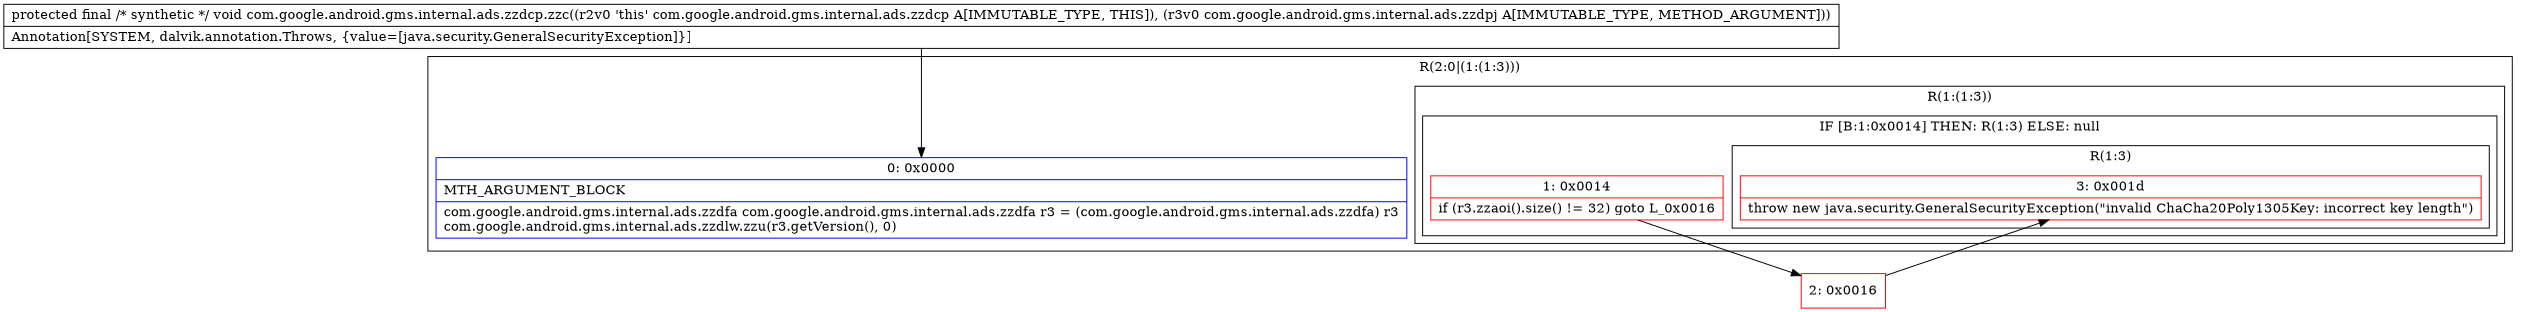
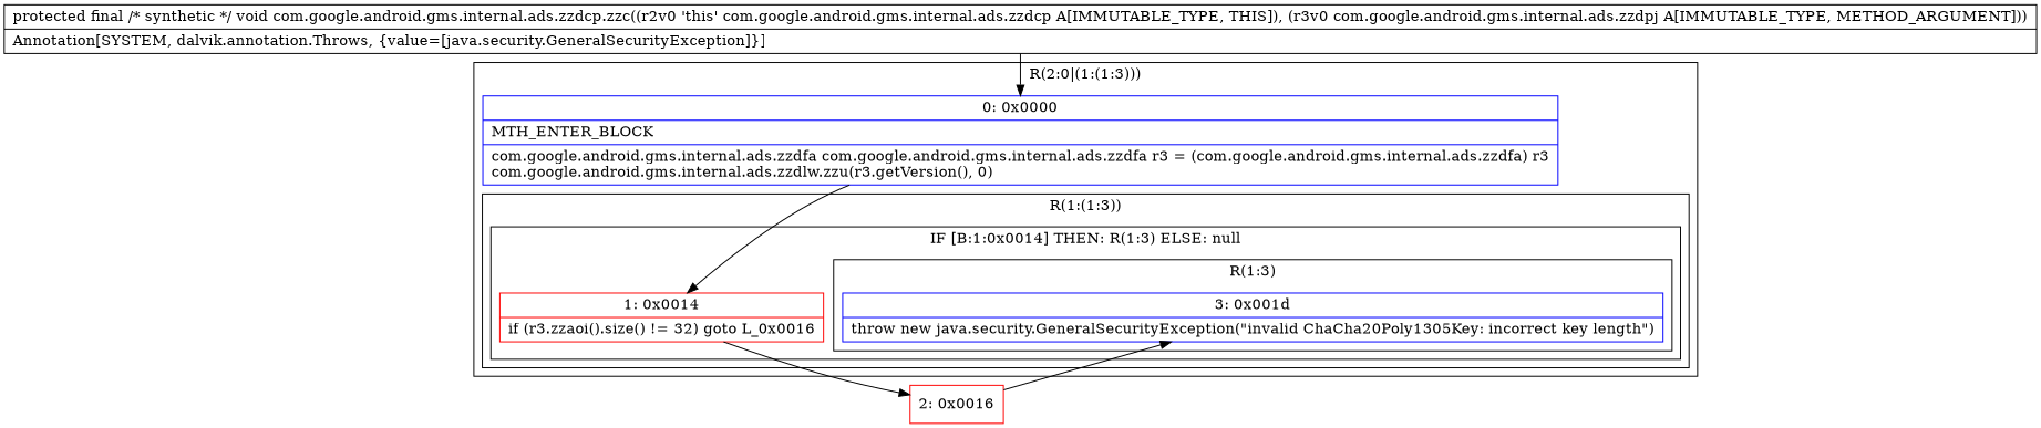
  digraph {
    node [color=blue shape=record]
-   n1 [color=red label="{3\:\ 0x001d|throw new java.security.GeneralSecurityException(\"invalid ChaCha20Poly1305Key: incorrect key length\")\l}"]
+   n1 [label="{3\:\ 0x001d|throw new java.security.GeneralSecurityException(\"invalid ChaCha20Poly1305Key: incorrect key length\")\l}"]
    n2 [color=red label="{1\:\ 0x0014|if (r3.zzaoi().size() != 32) goto L_0x0016\l}"]
-   n3 [label="{0\:\ 0x0000|MTH_ARGUMENT_BLOCK\l|com.google.android.gms.internal.ads.zzdfa com.google.android.gms.internal.ads.zzdfa r3 = (com.google.android.gms.internal.ads.zzdfa) r3\lcom.google.android.gms.internal.ads.zzdlw.zzu(r3.getVersion(), 0)\l}"]
+   n3 [label="{0\:\ 0x0000|MTH_ENTER_BLOCK\l|com.google.android.gms.internal.ads.zzdfa com.google.android.gms.internal.ads.zzdfa r3 = (com.google.android.gms.internal.ads.zzdfa) r3\lcom.google.android.gms.internal.ads.zzdlw.zzu(r3.getVersion(), 0)\l}"]
    n4 [color=red label="{2\:\ 0x0016}"]
    n5 [label="{protected final \/* synthetic *\/ void com.google.android.gms.internal.ads.zzdcp.zzc((r2v0 'this' com.google.android.gms.internal.ads.zzdcp A[IMMUTABLE_TYPE, THIS]), (r3v0 com.google.android.gms.internal.ads.zzdpj A[IMMUTABLE_TYPE, METHOD_ARGUMENT]))  | Annotation[SYSTEM, dalvik.annotation.Throws, \{value=[java.security.GeneralSecurityException]\}]\l}" color=""]
    subgraph cluster_1 {
      label="R(2:0|(1:(1:3)))"
      n3
      subgraph cluster_2 {
        label="R(1:(1:3))"
        subgraph cluster_3 {
          label="IF [B:1:0x0014] THEN: R(1:3) ELSE: null"
          n2
          subgraph cluster_4 {
            label="R(1:3)"
            n1
          }
        }
      }
    }
    n2 -> n4
+   n3 -> n2
    n4 -> n1
    n5 -> n3
  }
